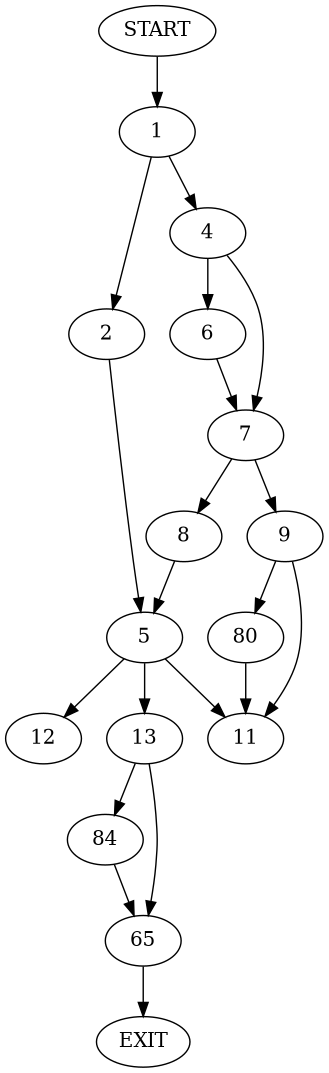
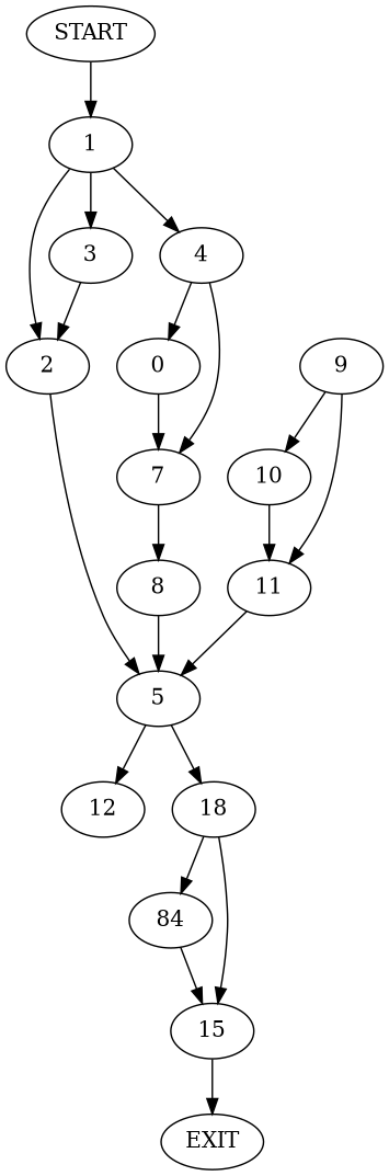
  digraph {
    n1 [label=START]
    1
    2
+   3
    4
    n6 [label=EXIT]
    5
    12
-   13
-   6
+   13 [label=18]
+   6 [label=0]
    7
    8
    9
    n14 [label=84]
-   15 [label=65]
-   10 [label=80]
+   15
+   10
    11
    n1 -> 1
    1 -> 2
+   1 -> 3
    1 -> 4
    2 -> 5
+   3 -> 2
    4 -> 6
    4 -> 7
    5 -> 12
    5 -> 13
    13 -> n14
    13 -> 15
    6 -> 7
    7 -> 8
-   7 -> 9
    8 -> 5
    9 -> 10
    9 -> 11
    n14 -> 15
    15 -> n6
    10 -> 11
-   5 -> 11
+   11 -> 5
  }
